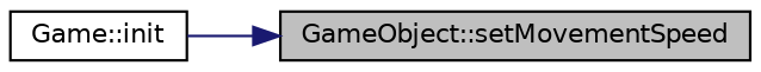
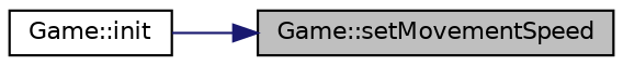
  digraph {
    rankdir=RL
    node [color=black fontname=Helvetica fontsize=10 shape=record style=filled]
-   n1 [fillcolor=grey75 fontcolor=black height=0.2 label="GameObject::setMovementSpeed" width=0.4]
+   n1 [fillcolor=grey75 fontcolor=black height=0.2 label="Game::setMovementSpeed" width=0.4]
    n2 [fillcolor=white height=0.2 label="Game::init" width=0.4]
    n1 -> n2 [color=midnightblue dir=back fontname=Helvetica fontsize=10 labelfontname=Helvetica labelfontsize=10 style=solid]
  }
